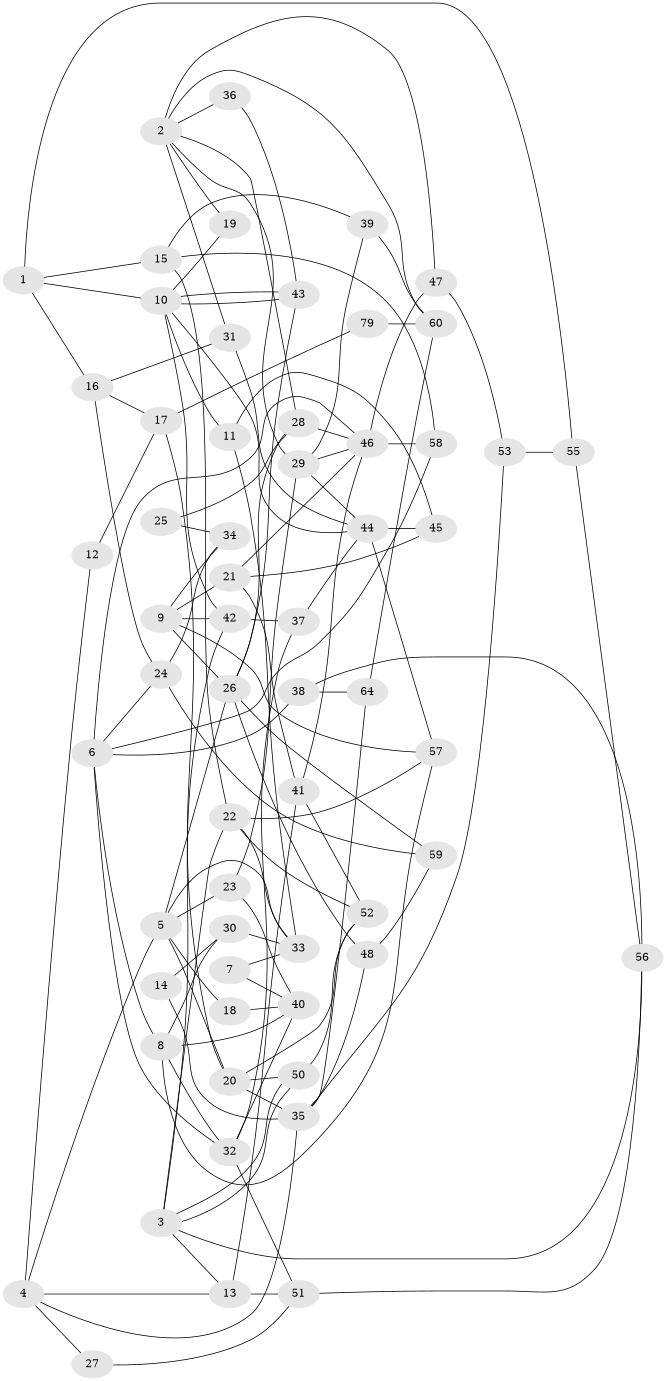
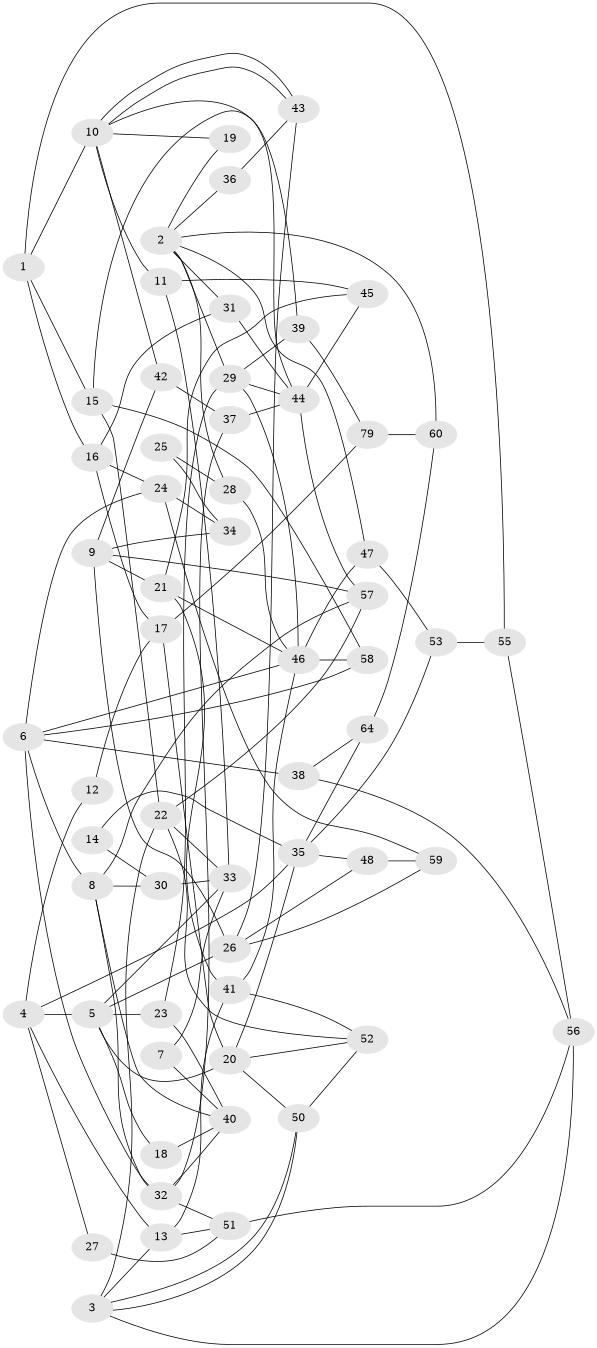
  graph {
    rankdir=LR
    node [color=gray90 style=filled]
    1
    10
    15
    16
    55
    19
    42
    11
    43
    44
    39
    22
    58
    31
    24
    17
    60
    56
    2
    28
    29
    36
    47
    46
    53
    3
    13
    50
    41
    51
    33
    57
    52
    37
    4
    5
    12
    27
    35
    18
    20
    23
    26
    48
    n45 [label=64]
    40
    59
    6
    8
    32
    38
    30
    34
    7
    9
    21
    45
    n58 [label=79]
    14
    25
    1 -- 10
    1 -- 15
    1 -- 16
    1 -- 55
    10 -- 19
    10 -- 42
    10 -- 11
    10 -- 43
    10 -- 43
    10 -- 44
    15 -- 39
    15 -- 22
    15 -- 58
    16 -- 31
    16 -- 24
    16 -- 17
    55 -- 56
    42 -- 37
    11 -- 33
    11 -- 45
    44 -- 57
    44 -- 45
-   39 -- 60
+   39 -- n58
    22 -- 33
    22 -- 57
    22 -- 52
    31 -- 44
    24 -- 59
    24 -- 34
    17 -- 20
    17 -- n58
    2 -- 19
    2 -- 31
    2 -- 60
    2 -- 28
    2 -- 29
    2 -- 36
    2 -- 47
    28 -- 46
    29 -- 44
    29 -- 39
    29 -- 46
    36 -- 43
    47 -- 53
    46 -- 58
    46 -- 47
    53 -- 55
-   3 -- 42
    3 -- 22
    3 -- 56
    3 -- 13
    3 -- 50
    3 -- 50
    13 -- 41
    13 -- 51
    50 -- 52
    41 -- 46
    41 -- 52
    51 -- 56
    37 -- 44
    4 -- 13
    4 -- 5
    4 -- 12
    4 -- 27
    4 -- 35
    5 -- 33
    5 -- 18
    5 -- 20
    5 -- 23
    5 -- 26
    12 -- 17
    27 -- 51
    35 -- 53
    35 -- 48
    35 -- n45
    18 -- 40
    20 -- 50
    20 -- 52
    20 -- 35
    23 -- 29
    23 -- 40
    26 -- 43
-   26 -- 28
    26 -- 48
    26 -- 59
    48 -- 59
    n45 -- 60
    6 -- 58
    6 -- 24
    6 -- 46
    6 -- 8
    6 -- 32
    6 -- 38
    8 -- 57
    8 -- 40
    8 -- 32
    8 -- 30
    32 -- 51
    32 -- 37
    32 -- 40
    38 -- 56
    38 -- n45
    30 -- 33
    7 -- 33
    7 -- 40
    9 -- 42
    9 -- 57
    9 -- 26
    9 -- 34
    9 -- 21
    21 -- 46
    21 -- 41
    21 -- 45
    n58 -- 60
    14 -- 35
    14 -- 30
    25 -- 28
    25 -- 34
  }
